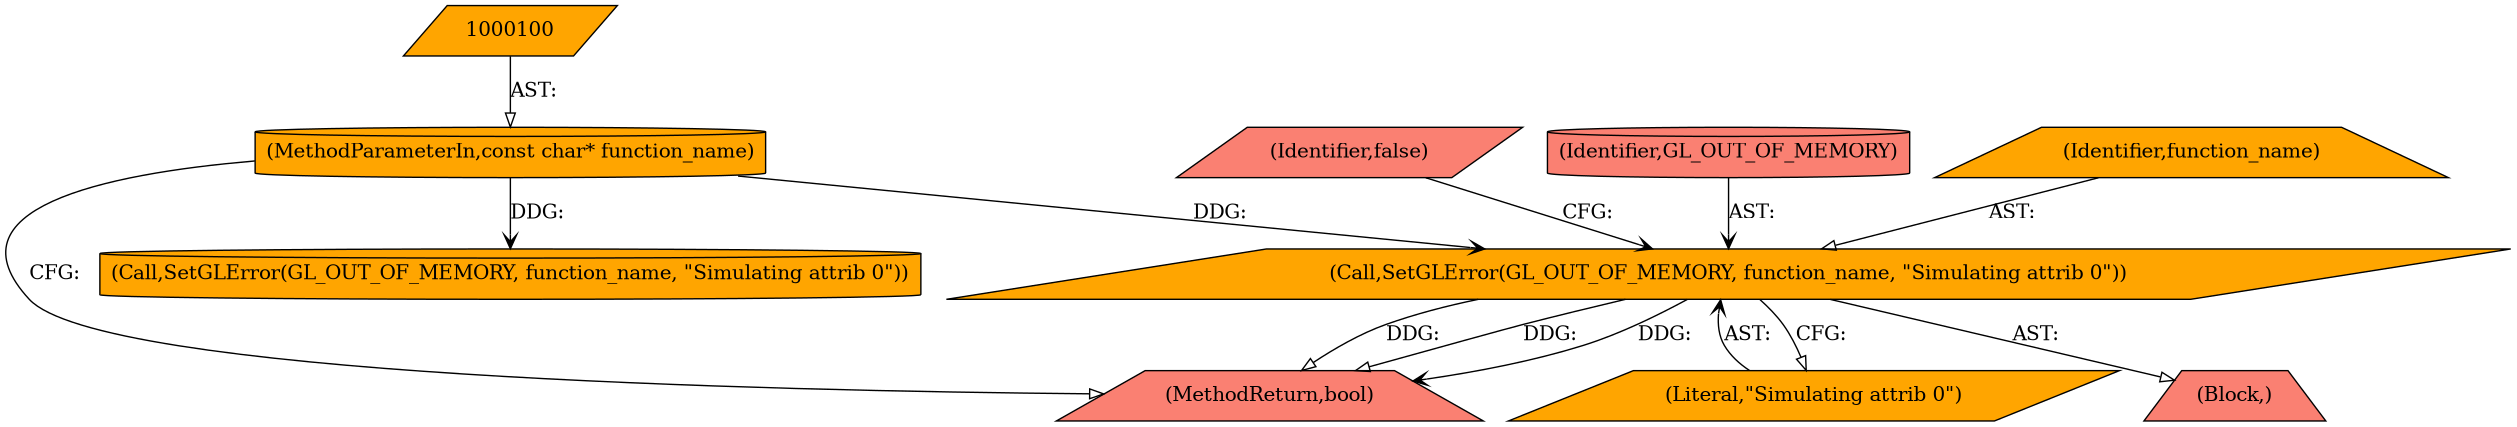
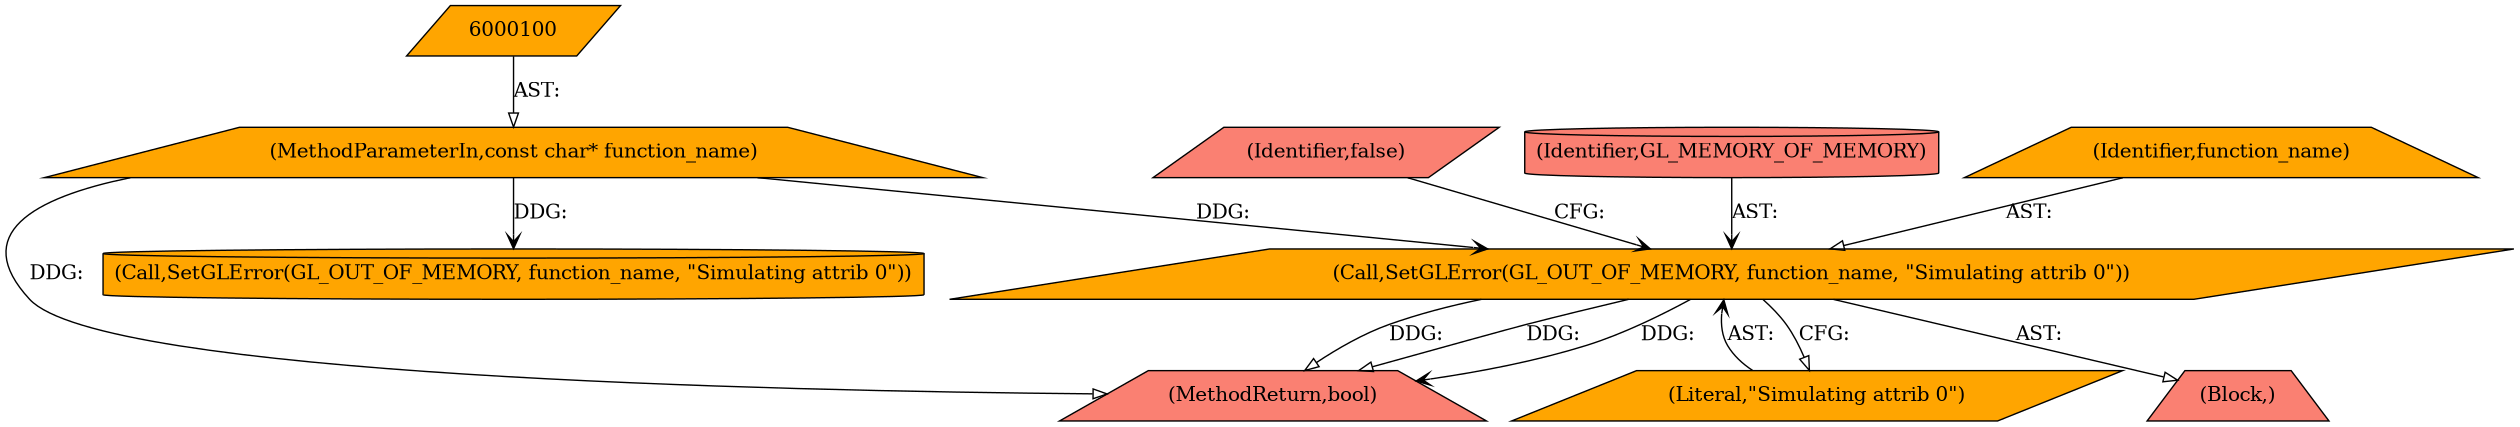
  digraph {
    node [fillcolor=orange shape=parallelogram style=filled]
    edge [arrowhead=onormal]
    n1 [label="(Call,SetGLError(GL_OUT_OF_MEMORY, function_name, \"Simulating attrib 0\"))"]
    n2 [label="(Literal,\"Simulating attrib 0\")"]
    n3 [fillcolor=salmon label="(MethodReturn,bool)" shape=trapezium]
    n4 [fillcolor=salmon label="(Block,)" shape=trapezium]
-   n5 [label="(MethodParameterIn,const char* function_name)" shape=cylinder]
+   n5 [label="(MethodParameterIn,const char* function_name)" shape=trapezium]
    n6 [label="(Call,SetGLError(GL_OUT_OF_MEMORY, function_name, \"Simulating attrib 0\"))" shape=cylinder]
-   1000100
+   1000100 [label=6000100]
    n8 [fillcolor=salmon label="(Identifier,false)"]
-   n9 [fillcolor=salmon label="(Identifier,GL_OUT_OF_MEMORY)" shape=cylinder]
+   n9 [fillcolor=salmon label="(Identifier,GL_MEMORY_OF_MEMORY)" shape=cylinder]
    n10 [label="(Identifier,function_name)" shape=trapezium]
    n1 -> n2 [label="CFG: "]
    n1 -> n3 [label="DDG: "]
    n1 -> n3 [label="DDG: "]
    n1 -> n3 [arrowhead=vee label="DDG: "]
    n1 -> n4 [label="AST: "]
    n2 -> n1 [arrowhead=vee label="AST: "]
    n5 -> n1 [arrowhead=vee label="DDG: "]
-   n5 -> n3 [label="CFG: "]
+   n5 -> n3 [label="DDG: "]
    n5 -> n6 [arrowhead=vee label="DDG: "]
    1000100 -> n5 [label="AST: "]
    n8 -> n1 [arrowhead=vee label="CFG: "]
    n9 -> n1 [arrowhead=vee label="AST: "]
    n10 -> n1 [label="AST: "]
  }
